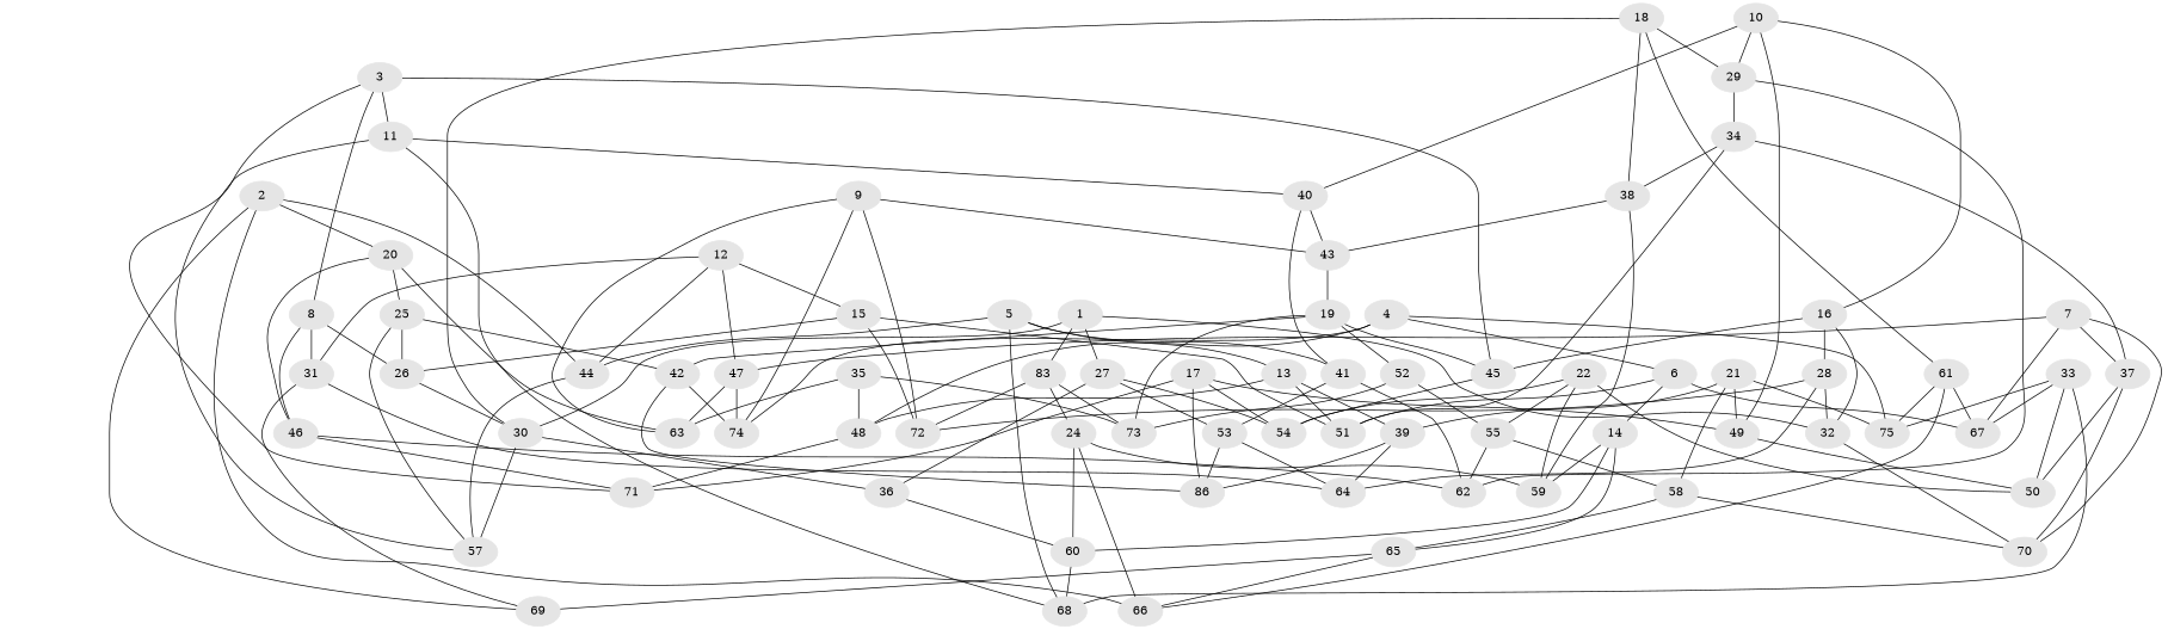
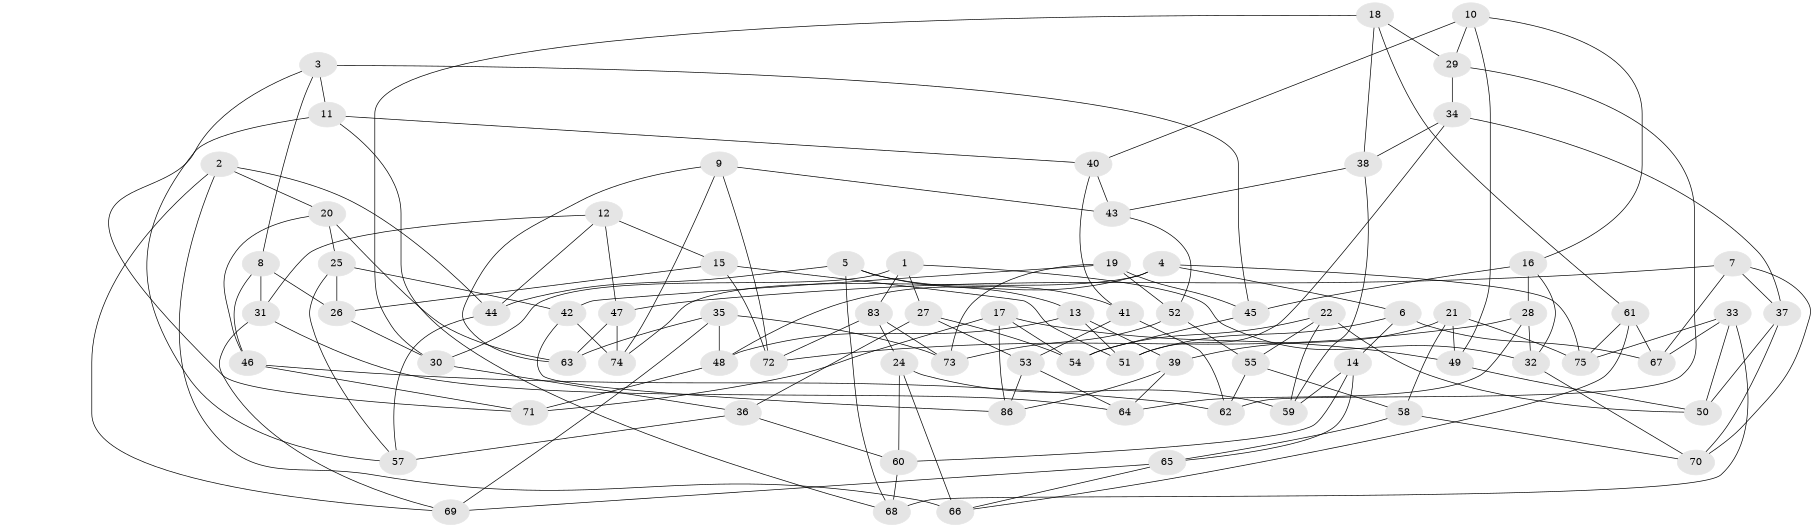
  graph {
    node [color=gray90 style=filled]
    n1 [label=83]
    1
    27
    30
    32
    72
    73
    24
    54
    36
    53
    70
    2
    20
    44
    66
    69
    46
    63
    25
    57
    3
    8
    11
    45
    71
    26
    31
    68
    40
    4
    6
    48
    74
    75
    14
    51
    67
    5
    13
    41
    39
    62
    59
    60
    65
    7
    37
    47
    50
    64
    9
    43
    52
    10
    16
    29
    49
    28
    34
    12
    15
    n63 [label=86]
    17
    18
    38
    61
    19
    42
    55
    21
    58
    22
    33
    35
    n1 -- 72
    n1 -- 73
    n1 -- 24
    1 -- n1
    1 -- 27
    1 -- 30
    1 -- 32
    27 -- 54
    27 -- 36
    27 -- 53
    30 -- 36
    32 -- 70
    24 -- 66
    24 -- 59
    24 -- 60
-   30 -- 57
+   36 -- 57
    36 -- 60
    53 -- 64
    53 -- n63
    2 -- 20
    2 -- 44
    2 -- 66
    2 -- 69
    20 -- 46
    20 -- 63
    20 -- 25
    44 -- 57
    46 -- 71
    46 -- 62
    25 -- 57
    25 -- 26
    25 -- 42
    3 -- 8
    3 -- 11
    3 -- 45
    3 -- 71
    8 -- 46
    8 -- 26
    8 -- 31
    11 -- 57
    11 -- 68
    11 -- 40
    45 -- 54
    26 -- 30
    31 -- 69
    31 -- 64
    40 -- 41
    40 -- 43
    4 -- 6
    4 -- 48
    4 -- 74
    4 -- 75
    6 -- 14
    6 -- 51
    6 -- 67
    48 -- 71
    14 -- 59
    14 -- 60
    14 -- 65
    5 -- 44
    5 -- 68
    5 -- 13
    5 -- 41
    13 -- 48
    13 -- 51
    13 -- 39
    41 -- 53
    41 -- 62
    39 -- 64
    39 -- n63
    60 -- 68
    65 -- 66
    65 -- 69
    7 -- 70
    7 -- 67
    7 -- 37
    7 -- 47
    37 -- 70
    37 -- 50
    47 -- 63
    47 -- 74
    9 -- 72
    9 -- 63
    9 -- 74
    9 -- 43
-   43 -- 19
+   43 -- 52
    52 -- 73
    52 -- 55
    10 -- 40
    10 -- 16
    10 -- 29
    10 -- 49
    16 -- 32
    16 -- 45
    16 -- 28
    29 -- 62
    29 -- 34
    49 -- 50
    28 -- 32
    28 -- 72
    28 -- 64
    34 -- 51
    34 -- 37
    34 -- 38
    12 -- 44
    12 -- 31
    12 -- 47
    12 -- 15
    15 -- 72
    15 -- 26
    15 -- 51
    17 -- 54
    17 -- 71
    17 -- 49
    17 -- n63
    18 -- 30
    18 -- 29
    18 -- 38
    18 -- 61
    38 -- 59
    38 -- 43
    61 -- 66
    61 -- 75
    61 -- 67
    19 -- 73
    19 -- 45
    19 -- 52
    19 -- 42
    42 -- 74
    42 -- n63
    55 -- 62
    55 -- 58
    21 -- 75
    21 -- 39
    21 -- 49
    21 -- 58
    58 -- 70
    58 -- 65
    22 -- 54
    22 -- 59
    22 -- 50
    22 -- 55
    33 -- 68
    33 -- 75
    33 -- 67
    33 -- 50
    35 -- 73
+   35 -- 69
    35 -- 63
    35 -- 48
  }
